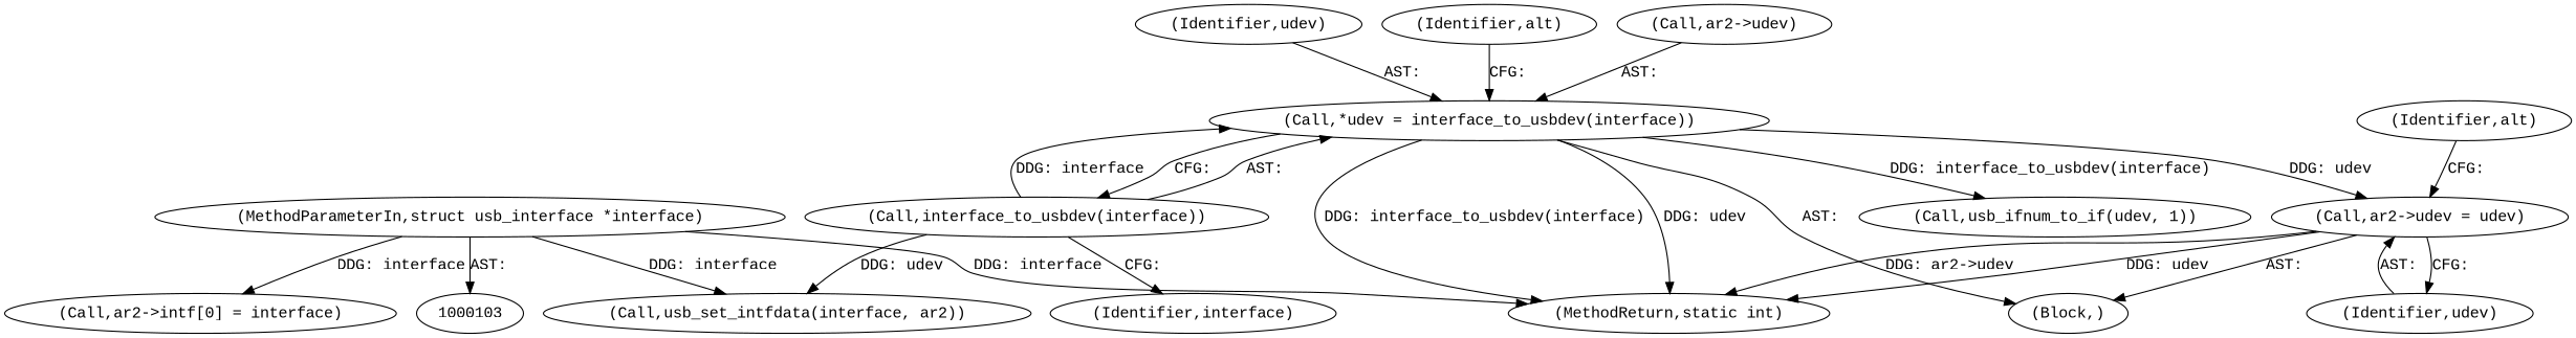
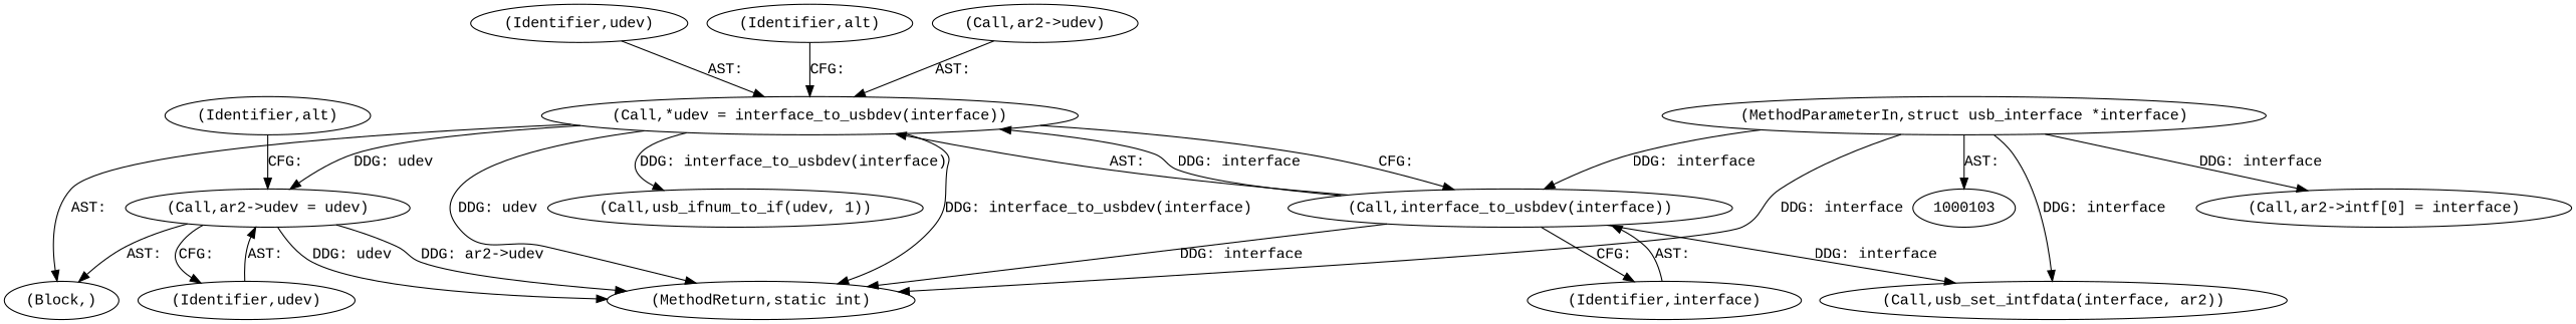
  digraph {
    fontname="Liberation Mono"
    node [fontname="Liberation Mono"]
    edge [fontname="Liberation Mono"]
    n1 [label="(Call,ar2->udev = udev)"]
    n2 [label="(Block,)"]
    n3 [label="(Identifier,udev)"]
    n4 [label="(MethodReturn,static int)"]
    n5 [label="(Call,*udev = interface_to_usbdev(interface))"]
    n6 [label="(Call,interface_to_usbdev(interface))"]
    n7 [label="(Call,usb_ifnum_to_if(udev, 1))"]
    n8 [label="(Identifier,interface)"]
    n9 [label="(Call,usb_set_intfdata(interface, ar2))"]
    n10 [label="(Call,ar2->intf[0] = interface)"]
    n11 [label="(MethodParameterIn,struct usb_interface *interface)"]
    1000103
    n13 [label="(Identifier,udev)"]
    n14 [label="(Identifier,alt)"]
    n15 [label="(Call,ar2->udev)"]
    n16 [label="(Identifier,alt)"]
    n1 -> n2 [label="AST: "]
    n1 -> n3 [label="CFG: "]
    n1 -> n4 [label="DDG: ar2->udev"]
    n1 -> n4 [label="DDG: udev"]
    n3 -> n1 [label="AST: "]
    n5 -> n1 [label="DDG: udev"]
    n5 -> n2 [label="AST: "]
    n5 -> n4 [label="DDG: interface_to_usbdev(interface)"]
    n5 -> n4 [label="DDG: udev"]
    n5 -> n6 [label="CFG: "]
    n5 -> n7 [label="DDG: interface_to_usbdev(interface)"]
+   n6 -> n4 [label="DDG: interface"]
    n6 -> n5 [label="AST: "]
    n6 -> n5 [label="DDG: interface"]
    n6 -> n8 [label="CFG: "]
-   n6 -> n9 [label="DDG: udev"]
+   n6 -> n9 [label="DDG: interface"]
+   n8 -> n6 [label="AST: "]
    n11 -> n4 [label="DDG: interface"]
+   n11 -> n6 [label="DDG: interface"]
    n11 -> n9 [label="DDG: interface"]
    n11 -> n10 [label="DDG: interface"]
    n11 -> 1000103 [label="AST: "]
    n13 -> n5 [label="AST: "]
    n14 -> n5 [label="CFG: "]
    n15 -> n5 [label="AST: "]
    n16 -> n1 [label="CFG: "]
  }
